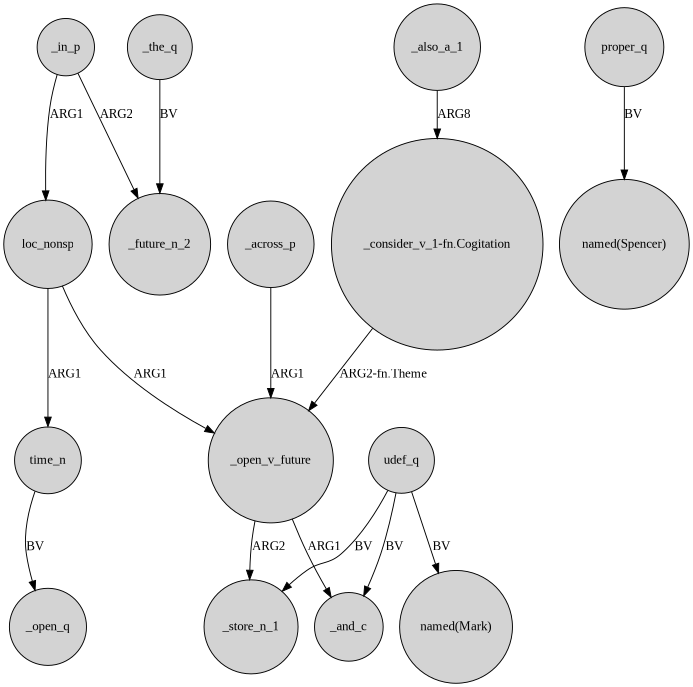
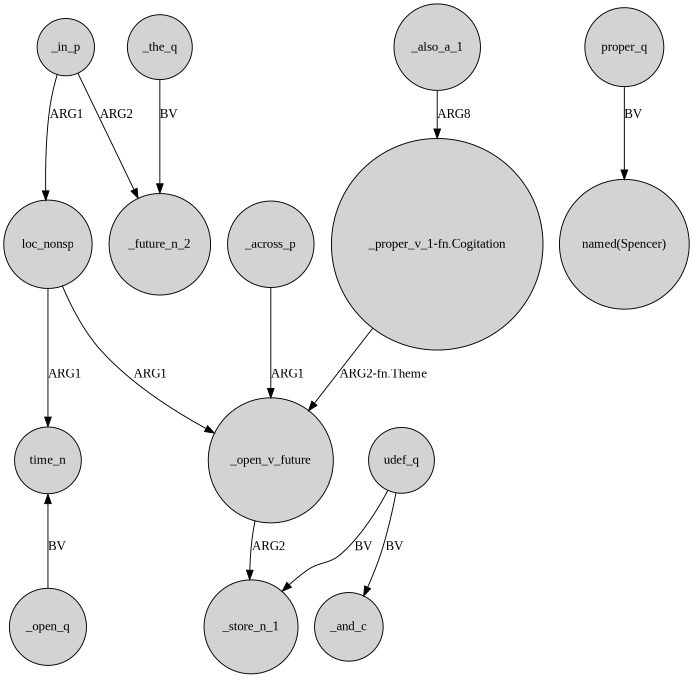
  digraph {
    fontname="Liberation Serif"
    node [fontname="Liberation Serif" shape=circle style=filled]
    edge [fontname="Liberation Serif"]
    n1 [label=_future_n_2]
    _in_p
    loc_nonsp
    proper_q
    "named(Spencer)"
    n6 [label=_open_v_future]
-   "_consider_v_1-fn.Cogitation"
+   "_consider_v_1-fn.Cogitation" [label="_proper_v_1-fn.Cogitation"]
    _and_c
    _store_n_1
    udef_q
-   "named(Mark)"
    _the_q
    time_n
    _across_p
    n15 [label=_open_q]
    _also_a_1
    _in_p -> n1 [label=ARG2]
    _in_p -> loc_nonsp [label=ARG1]
    loc_nonsp -> n6 [label=ARG1]
    loc_nonsp -> time_n [label=ARG1]
    proper_q -> "named(Spencer)" [label=BV]
-   n6 -> _and_c [label=ARG1]
    n6 -> _store_n_1 [label=ARG2]
    "_consider_v_1-fn.Cogitation" -> n6 [label="ARG2-fn.Theme"]
    udef_q -> _and_c [label=BV]
    udef_q -> _store_n_1 [label=BV]
-   udef_q -> "named(Mark)" [label=BV]
    _the_q -> n1 [label=BV]
    _across_p -> n6 [label=ARG1]
-   time_n -> n15 [label=BV]
+   n15 -> time_n [label=BV]
    _also_a_1 -> "_consider_v_1-fn.Cogitation" [label=ARG8]
  }
